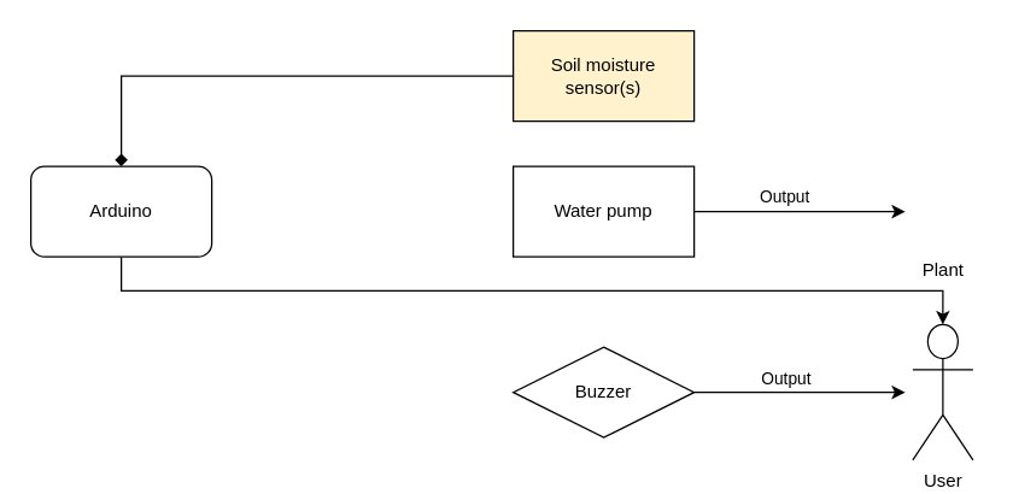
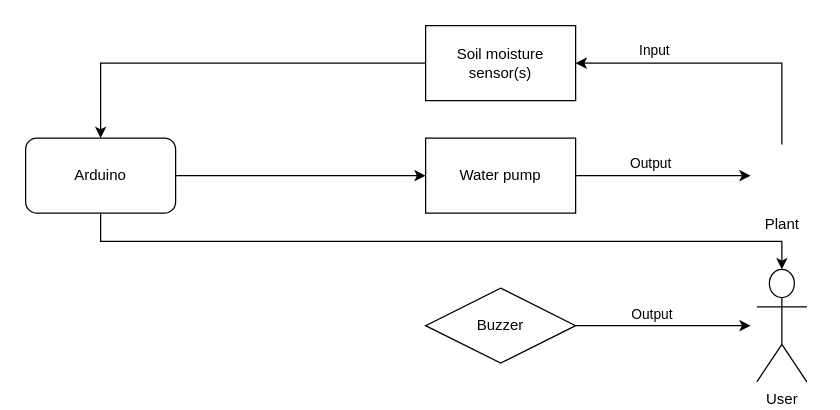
  <mxCell id="0" />
  <mxCell id="1" parent="0" />
+ <mxCell id="2" style="edgeStyle=orthogonalEdgeStyle;rounded=0;orthogonalLoop=1;jettySize=auto;html=1;exitX=1;exitY=0.5;exitDx=0;exitDy=0;entryX=0;entryY=0.5;entryDx=0;entryDy=0;" edge="1" parent="1" source="4" target="6"><mxGeometry relative="1" as="geometry"><mxPoint x="130" y="140.353" as="targetPoint" /></mxGeometry></mxCell>
  <mxCell id="3" style="edgeStyle=orthogonalEdgeStyle;rounded=0;orthogonalLoop=1;jettySize=auto;html=1;exitX=0.5;exitY=1;exitDx=0;exitDy=0;" edge="1" parent="1" source="4" target="13"><mxGeometry relative="1" as="geometry" /></mxCell>
  <mxCell id="4" value="Arduino" style="whiteSpace=wrap;html=1;rounded=1;" vertex="1" parent="1"><mxGeometry x="20" y="110" width="120" height="60" as="geometry" /></mxCell>
  <mxCell id="5" value="Output" style="edgeStyle=orthogonalEdgeStyle;rounded=0;orthogonalLoop=1;jettySize=auto;html=1;exitX=1;exitY=0.5;exitDx=0;exitDy=0;" edge="1" parent="1" source="6"><mxGeometry x="-0.143" y="10" relative="1" as="geometry"><mxPoint x="600" y="140" as="targetPoint" /><Array as="points"><mxPoint x="560" y="140" /><mxPoint x="560" y="140" /></Array><mxPoint as="offset" /></mxGeometry></mxCell>
  <mxCell id="6" value="Water pump" style="rounded=0;whiteSpace=wrap;html=1;" vertex="1" parent="1"><mxGeometry x="340" y="110" width="120" height="60" as="geometry" /></mxCell>
- <mxCell id="7" style="edgeStyle=orthogonalEdgeStyle;rounded=0;orthogonalLoop=1;jettySize=auto;html=1;exitX=0;exitY=0.5;exitDx=0;exitDy=0;entryX=0.5;entryY=0;entryDx=0;entryDy=0;endArrow=diamond;" edge="1" parent="1" source="8" target="4"><mxGeometry relative="1" as="geometry" /></mxCell>
- <mxCell id="8" value="Soil moisture sensor(s)" style="rounded=0;whiteSpace=wrap;html=1;fillColor=#fff2cc;" vertex="1" parent="1"><mxGeometry x="340" y="20" width="120" height="60" as="geometry" /></mxCell>
+ <mxCell id="7" style="edgeStyle=orthogonalEdgeStyle;rounded=0;orthogonalLoop=1;jettySize=auto;html=1;exitX=0;exitY=0.5;exitDx=0;exitDy=0;entryX=0.5;entryY=0;entryDx=0;entryDy=0;" edge="1" parent="1" source="8" target="4"><mxGeometry relative="1" as="geometry" /></mxCell>
+ <mxCell id="8" value="Soil moisture sensor(s)" style="rounded=0;whiteSpace=wrap;html=1;" vertex="1" parent="1"><mxGeometry x="340" y="20" width="120" height="60" as="geometry" /></mxCell>
  <mxCell id="9" style="edgeStyle=orthogonalEdgeStyle;rounded=0;orthogonalLoop=1;jettySize=auto;html=1;exitX=1;exitY=0.5;exitDx=0;exitDy=0;" edge="1" parent="1" source="11"><mxGeometry relative="1" as="geometry"><mxPoint x="600" y="260" as="targetPoint" /><Array as="points"><mxPoint x="540" y="260" /><mxPoint x="540" y="260" /></Array></mxGeometry></mxCell>
  <mxCell id="10" value="Output" style="edgeLabel;html=1;align=center;verticalAlign=middle;resizable=0;points=[];" vertex="1" connectable="0" parent="9"><mxGeometry x="-0.166" y="4" relative="1" as="geometry"><mxPoint x="2" y="-6" as="offset" /></mxGeometry></mxCell>
  <mxCell id="11" value="Buzzer" style="rhombus;whiteSpace=wrap;html=1;" vertex="1" parent="1"><mxGeometry x="340" y="230" width="120" height="60" as="geometry" /></mxCell>
+ <mxCell id="12" value="Input" style="edgeStyle=orthogonalEdgeStyle;rounded=0;orthogonalLoop=1;jettySize=auto;html=1;entryX=1;entryY=0.5;entryDx=0;entryDy=0;exitX=0.5;exitY=0;exitDx=0;exitDy=0;" edge="1" parent="1" source="14" target="8"><mxGeometry x="0.455" y="-10" relative="1" as="geometry"><mxPoint x="630" y="10" as="sourcePoint" /><mxPoint as="offset" /></mxGeometry></mxCell>
  <mxCell id="13" value="User&lt;br&gt;" style="shape=umlActor;verticalLabelPosition=bottom;verticalAlign=top;html=1;" vertex="1" parent="1"><mxGeometry x="605" y="215" width="40" height="90" as="geometry" /></mxCell>
  <mxCell id="14" value="Plant" style="shape=image;html=1;verticalAlign=top;verticalLabelPosition=bottom;labelBackgroundColor=#ffffff;imageAspect=0;aspect=fixed;image=https://cdn1.iconfinder.com/data/icons/easter-curvy/100/tulip-128.png" vertex="1" parent="1"><mxGeometry x="600" y="115" width="50" height="50" as="geometry" /></mxCell>
